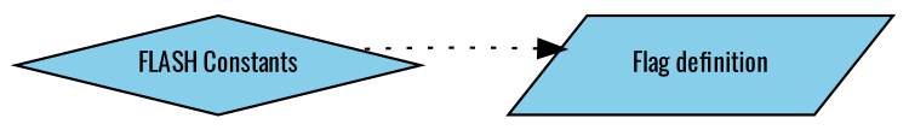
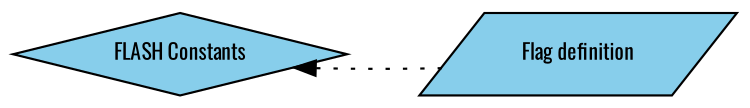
  digraph {
    rankdir=LR
    fontname=Oswald
    node [color=black fillcolor=skyblue fontname=Oswald fontsize=10 style=filled]
    n1 [height=0.2 label="FLASH Constants" shape=diamond width=0.4]
    n2 [fontcolor=black height=0.2 label="Flag definition" shape=parallelogram width=0.4]
-   n2 -> n1 [dir=back fontname=Oswald fontsize=10 labelfontname=Helvetica labelfontsize=10 shape=plaintext style=dotted]
+   n1 -> n2 [dir=back fontname=Oswald fontsize=10 labelfontname=Helvetica labelfontsize=10 shape=plaintext style=dotted]
  }
